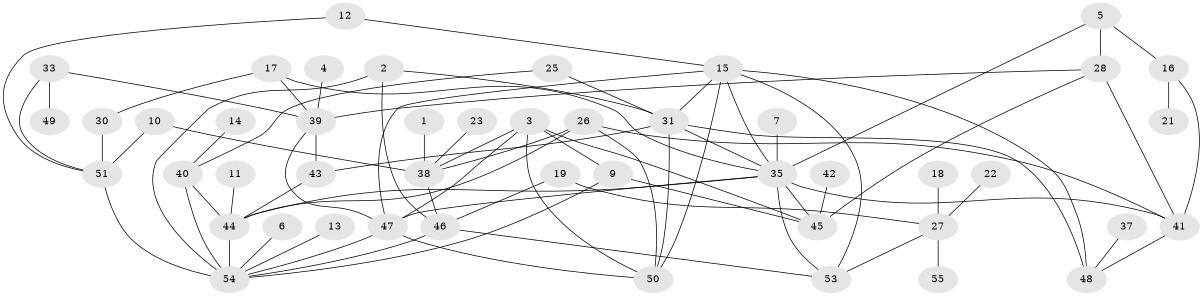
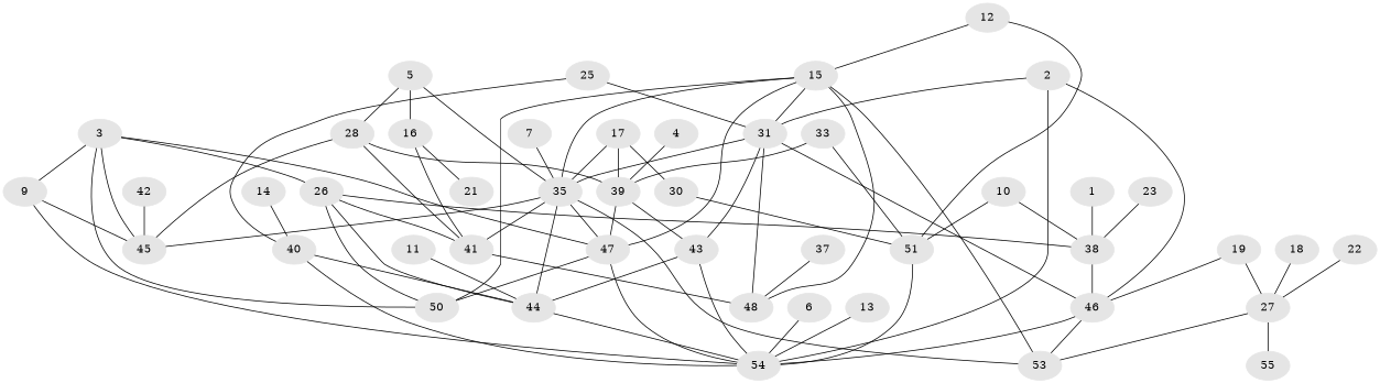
  graph {
    node [color=gray90 style=filled]
    edge [weight=1.0]
    1
    38
    46
    2
    31
    54
    50
    35
    43
    48
    53
    3
    9
    45
    47
    4
    39
    5
    16
    28
    21
    41
    44
    6
    7
    10
    51
    11
    12
    15
    13
    14
    40
    17
    n35 [label=30]
    18
    27
    55
    19
    22
    23
    25
    26
    33
-   49
    37
    42
    1 -- 38
    38 -- 46
    46 -- 54
    46 -- 53
    2 -- 46
    2 -- 31
    2 -- 54
-   31 -- 50
+   31 -- 46
    31 -- 35
    31 -- 43
    31 -- 48 [weight=2.0]
    35 -- 53
    35 -- 45
    35 -- 47
    35 -- 41
    35 -- 44
+   43 -- 54
    43 -- 44
-   3 -- 38
+   3 -- 26
    3 -- 50
    3 -- 9
    3 -- 45
    3 -- 47
    9 -- 54
    9 -- 45
    47 -- 54
    47 -- 50
    4 -- 39
    39 -- 43
    39 -- 47
    5 -- 35
    5 -- 16
    5 -- 28
    16 -- 21
    16 -- 41
    28 -- 45
    28 -- 39
    28 -- 41
    41 -- 48
    44 -- 54
    6 -- 54
    7 -- 35
    10 -- 38
    10 -- 51
    51 -- 54 [weight=2.0]
    11 -- 44
    12 -- 51
    12 -- 15
    15 -- 31
    15 -- 50
    15 -- 35
    15 -- 48 [weight=2.0]
    15 -- 53
    15 -- 47
    13 -- 54
    14 -- 40
    40 -- 54 [weight=2.0]
    40 -- 44
    17 -- 35
    17 -- 39
    17 -- n35
    n35 -- 51
    18 -- 27
    27 -- 53
    27 -- 55
    19 -- 46
    19 -- 27
    22 -- 27
    23 -- 38
    25 -- 31
    25 -- 40
    26 -- 38
    26 -- 50
    26 -- 41
    26 -- 44
    33 -- 39
    33 -- 51
-   33 -- 49
    37 -- 48
    42 -- 45
  }
